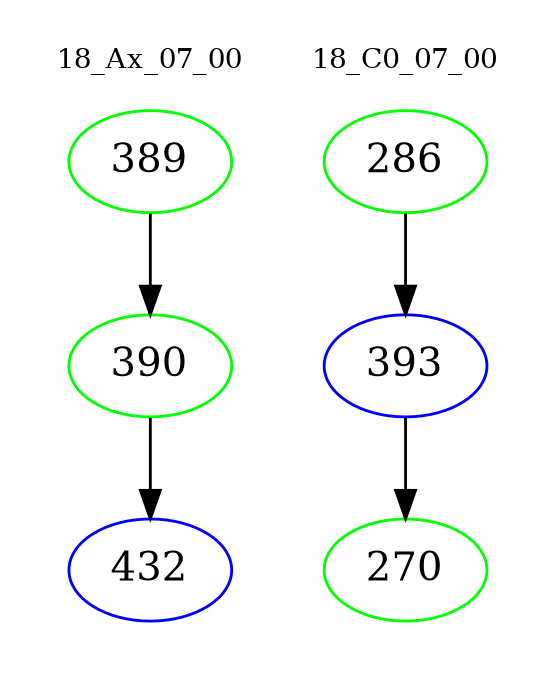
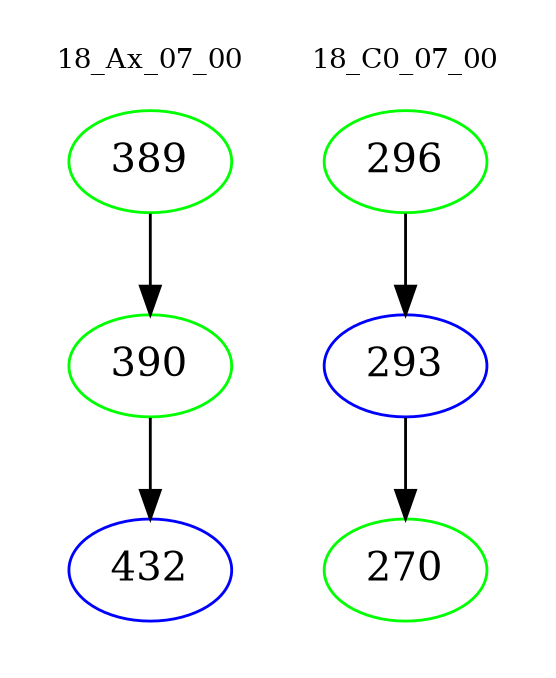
  digraph {
    node [color=green]
    edge [color=black]
    n1 [label=389]
    n2 [label=390]
    n3 [color=blue label=432]
-   n4 [label=286]
-   n5 [color=blue label=393]
+   n4 [label=296]
+   n5 [color=blue label=293]
    n6 [label=270]
    subgraph cluster_1 {
      color=white
      fontsize=10
      label="18_Ax_07_00"
      n1
      n2
      n3
    }
    subgraph cluster_2 {
      color=white
      fontsize=10
      label="18_C0_07_00"
      n4
      n5
      n6
    }
    n1 -> n2
    n2 -> n3
    n4 -> n5
    n5 -> n6
  }
